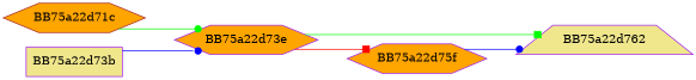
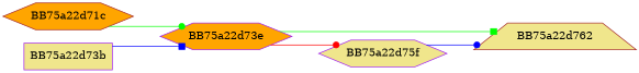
  digraph {
    rankdir=LR
    splines=ortho
    node [color=purple fillcolor=khaki shape=hexagon style=filled]
    edge [arrowhead=dot color=green]
    BB75a22d71c [color=brown fillcolor=orange]
    BB75a22d73e [fillcolor=orange]
-   BB75a22d762 [shape=trapezium]
-   BB75a22d75f [fillcolor=orange]
+   BB75a22d762 [color=brown shape=trapezium]
+   BB75a22d75f
    BB75a22d73b [shape=box]
    BB75a22d71c -> BB75a22d73e
    BB75a22d73e -> BB75a22d762 [arrowhead=box]
-   BB75a22d73e -> BB75a22d75f [arrowhead=box color=red]
+   BB75a22d73e -> BB75a22d75f [color=red]
    BB75a22d75f -> BB75a22d762 [color=blue]
-   BB75a22d73b -> BB75a22d73e [color=blue]
+   BB75a22d73b -> BB75a22d73e [arrowhead=box color=blue]
  }
